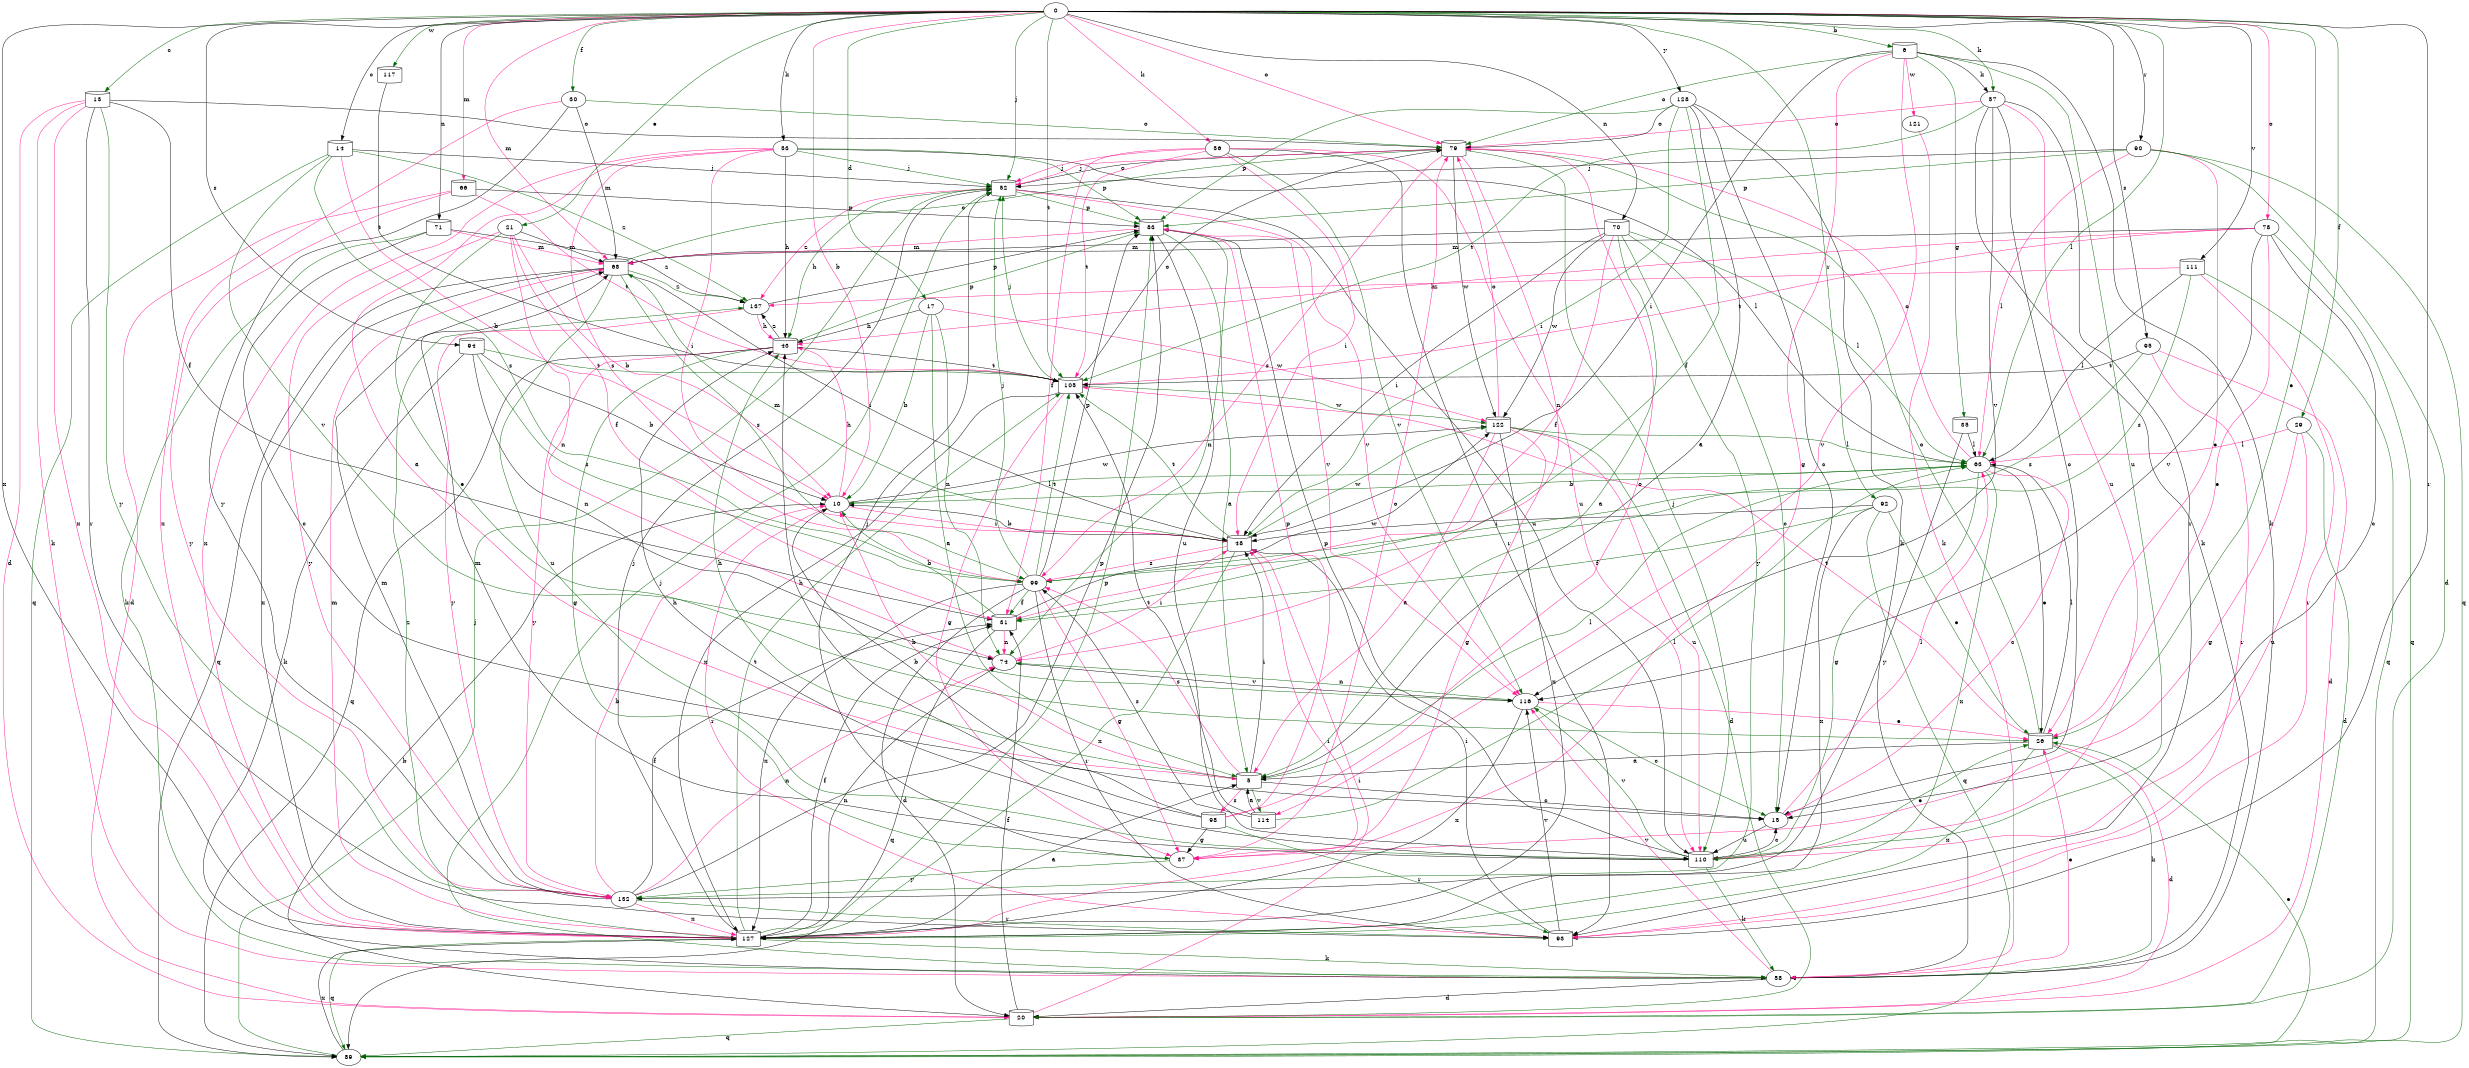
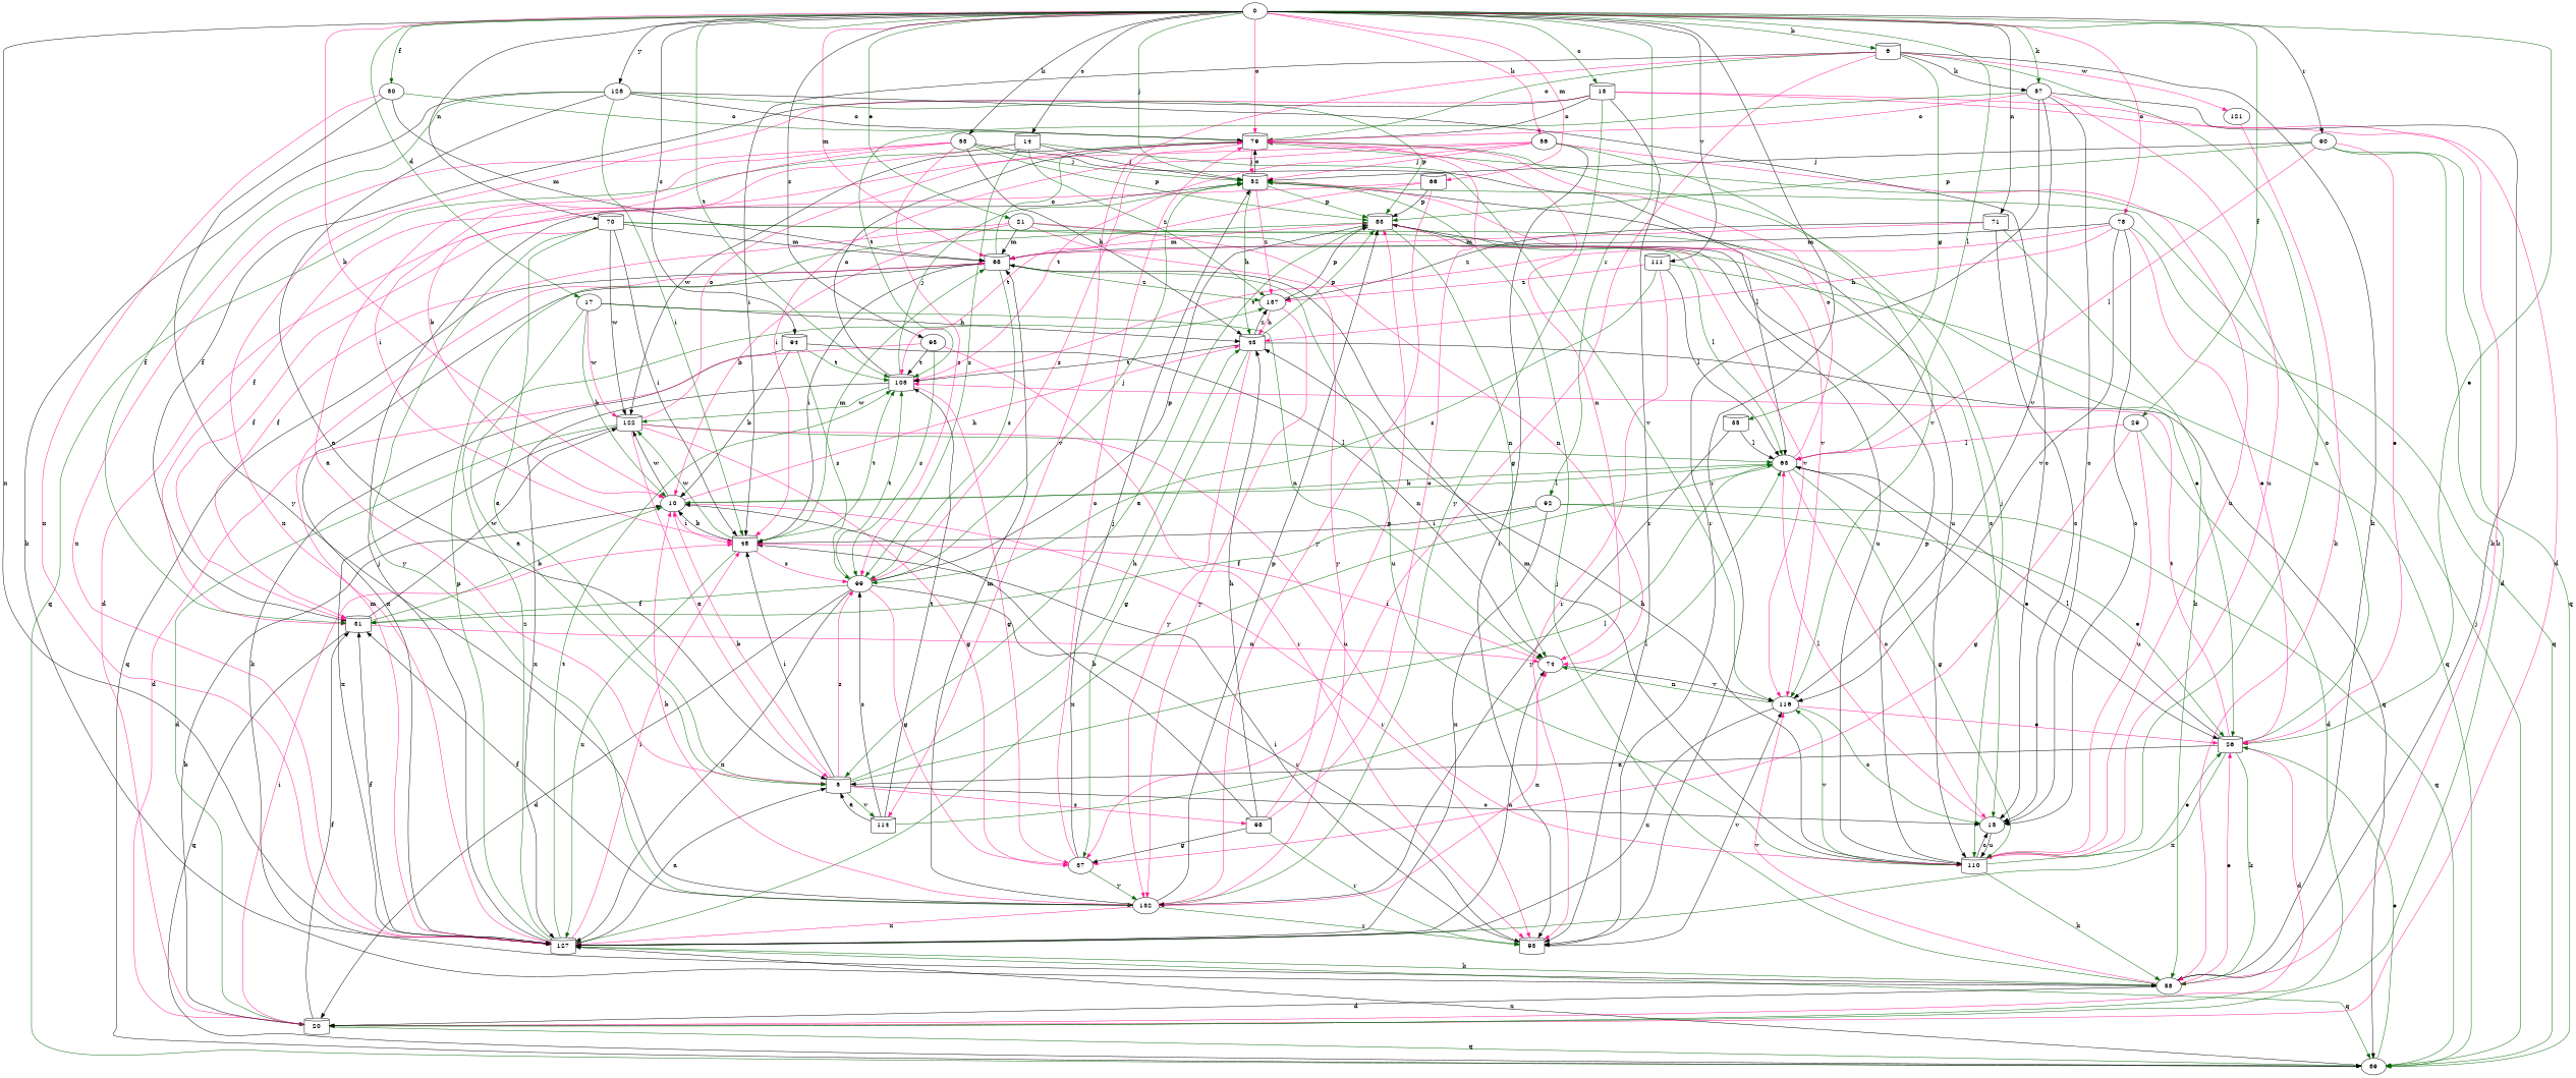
  strict digraph {
    node [shape=cylinder]
    edge [color=black]
    0 [shape=ellipse]
    6
    10 [shape=ellipse]
    13
    14
    17 [shape=ellipse]
    21 [shape=ellipse]
    26
    29 [shape=ellipse]
    30 [shape=ellipse]
    52
    53 [shape=ellipse]
    56 [shape=ellipse]
    57 [shape=ellipse]
    63 [shape=ellipse]
    66
    68
    70
    71
    78 [shape=ellipse]
    79
    90 [shape=ellipse]
    92 [shape=ellipse]
    93
    94
    95 [shape=ellipse]
    105
    111
-   117
    127
    128 [shape=ellipse]
    48
    114
    35
    37 [shape=ellipse]
    58 [shape=ellipse]
    110
    121 [shape=ellipse]
    43
    122
    20
    31
    132 [shape=ellipse]
    99 [shape=ellipse]
    89 [shape=ellipse]
    116 [shape=ellipse]
    137 [shape=ellipse]
    5
    74 [shape=ellipse]
    83
    15 [shape=ellipse]
    98
    0 -> 6 [color=darkgreen label=b]
    0 -> 10 [color=deeppink label=b]
    0 -> 13 [color=darkgreen label=c]
    0 -> 14 [label=c]
    0 -> 17 [color=darkgreen label=d]
    0 -> 21 [color=darkgreen label=e]
    0 -> 26 [color=darkgreen label=e]
    0 -> 29 [color=darkgreen label=f]
    0 -> 30 [color=darkgreen label=f]
    0 -> 52 [color=darkgreen label=j]
    0 -> 53 [label=k]
    0 -> 56 [color=deeppink label=k]
    0 -> 57 [color=darkgreen label=k]
    0 -> 63 [color=darkgreen label=l]
    0 -> 66 [color=deeppink label=m]
    0 -> 68 [color=deeppink label=m]
    0 -> 70 [label=n]
    0 -> 71 [label=n]
    0 -> 78 [color=deeppink label=o]
    0 -> 79 [color=deeppink label=o]
    0 -> 90 [label=r]
    0 -> 92 [color=darkgreen label=r]
    0 -> 93 [label=r]
    0 -> 94 [label=s]
    0 -> 95 [label=s]
    0 -> 105 [color=darkgreen label=t]
    0 -> 111 [label=v]
-   0 -> 117 [color=darkgreen label=w]
    0 -> 127 [label=x]
    0 -> 128 [label=y]
    6 -> 57 [label=k]
    6 -> 79 [color=darkgreen label=o]
    6 -> 48 [label=i]
    6 -> 114 [color=deeppink label=v]
    6 -> 35 [color=darkgreen label=g]
    6 -> 37 [color=deeppink label=g]
    6 -> 58 [label=k]
    6 -> 110 [color=darkgreen label=u]
    6 -> 121 [color=deeppink label=w]
    10 -> 63 [color=darkgreen label=l]
    10 -> 93 [color=deeppink label=r]
    10 -> 48 [color=deeppink label=i]
    10 -> 43 [color=deeppink label=h]
    10 -> 122 [label=w]
    13 -> 79 [label=o]
    13 -> 93 [label=r]
    13 -> 127 [color=deeppink label=x]
    13 -> 58 [color=deeppink label=k]
    13 -> 20 [color=deeppink label=d]
    13 -> 31 [label=f]
    13 -> 132 [color=darkgreen label=y]
    14 -> 10 [color=deeppink label=b]
    14 -> 52 [label=j]
    14 -> 99 [color=darkgreen label=s]
    14 -> 89 [color=darkgreen label=q]
    14 -> 116 [color=darkgreen label=v]
    14 -> 137 [color=darkgreen label=z]
    17 -> 10 [color=darkgreen label=b]
    17 -> 43 [label=h]
    17 -> 122 [color=deeppink label=w]
    17 -> 5 [color=darkgreen label=a]
    17 -> 74 [color=darkgreen label=n]
    21 -> 10 [color=deeppink label=b]
    21 -> 26 [color=darkgreen label=e]
    21 -> 68 [label=m]
    21 -> 31 [color=deeppink label=f]
    21 -> 132 [color=deeppink label=y]
    21 -> 74 [color=deeppink label=n]
    26 -> 63 [label=l]
    26 -> 79 [color=darkgreen label=o]
    26 -> 105 [color=deeppink label=t]
    26 -> 127 [color=darkgreen label=x]
    26 -> 58 [color=darkgreen label=k]
    26 -> 20 [color=deeppink label=d]
    26 -> 5 [label=a]
    29 -> 63 [color=deeppink label=l]
    29 -> 37 [color=deeppink label=g]
    29 -> 110 [color=deeppink label=u]
    29 -> 20 [color=darkgreen label=d]
    30 -> 68 [label=m]
    30 -> 79 [color=darkgreen label=o]
    30 -> 127 [color=deeppink label=x]
    30 -> 132 [label=y]
    52 -> 79 [label=o]
    52 -> 110 [label=u]
    52 -> 43 [color=darkgreen label=h]
    52 -> 116 [color=deeppink label=v]
    52 -> 137 [color=deeppink label=z]
    52 -> 83 [color=darkgreen label=p]
    53 -> 52 [color=darkgreen label=j]
    53 -> 63 [label=l]
    53 -> 127 [color=deeppink label=x]
    53 -> 48 [color=deeppink label=i]
    53 -> 43 [label=h]
    53 -> 99 [color=deeppink label=s]
    53 -> 5 [color=deeppink label=a]
    53 -> 83 [color=darkgreen label=p]
    56 -> 52 [color=deeppink label=j]
    56 -> 93 [label=r]
    56 -> 105 [color=deeppink label=t]
    56 -> 48 [color=deeppink label=i]
    56 -> 110 [color=deeppink label=u]
    56 -> 31 [color=deeppink label=f]
    56 -> 116 [color=darkgreen label=v]
    57 -> 79 [color=deeppink label=o]
    57 -> 93 [label=r]
    57 -> 105 [color=darkgreen label=t]
    57 -> 58 [label=k]
    57 -> 110 [color=deeppink label=u]
    57 -> 116 [label=v]
    57 -> 15 [label=c]
    63 -> 10 [color=darkgreen label=b]
    63 -> 26 [label=e]
    63 -> 79 [color=deeppink label=o]
    63 -> 127 [color=darkgreen label=x]
    63 -> 110 [color=darkgreen label=g]
    63 -> 15 [color=deeppink label=c]
    66 -> 105 [color=deeppink label=t]
    66 -> 20 [color=deeppink label=d]
    66 -> 132 [color=deeppink label=y]
    66 -> 83 [label=p]
    68 -> 79 [color=darkgreen label=o]
    68 -> 127 [label=x]
    68 -> 48 [label=i]
    68 -> 110 [color=darkgreen label=u]
    68 -> 99 [color=darkgreen label=s]
    68 -> 89 [label=q]
    68 -> 137 [color=darkgreen label=z]
    70 -> 63 [color=darkgreen label=l]
    70 -> 68 [label=m]
    70 -> 48 [label=i]
    70 -> 122 [label=w]
    70 -> 31 [color=deeppink label=f]
    70 -> 132 [color=darkgreen label=y]
    70 -> 5 [color=darkgreen label=a]
    70 -> 15 [color=darkgreen label=c]
    71 -> 68 [color=deeppink label=m]
    71 -> 58 [color=darkgreen label=k]
    71 -> 137 [label=z]
    71 -> 15 [label=c]
    78 -> 26 [color=deeppink label=e]
    78 -> 68 [label=m]
    78 -> 105 [color=deeppink label=t]
    78 -> 43 [color=deeppink label=h]
    78 -> 89 [color=darkgreen label=q]
    78 -> 116 [label=v]
    78 -> 15 [label=c]
    79 -> 52 [color=deeppink label=j]
    79 -> 110 [color=darkgreen label=j]
    79 -> 122 [label=w]
    79 -> 99 [color=deeppink label=s]
    79 -> 74 [color=deeppink label=n]
    90 -> 26 [color=deeppink label=e]
    90 -> 52 [label=j]
    90 -> 63 [color=deeppink label=l]
    90 -> 20 [color=darkgreen label=d]
    90 -> 89 [color=darkgreen label=q]
    90 -> 83 [color=darkgreen label=p]
    92 -> 26 [color=darkgreen label=e]
    92 -> 127 [label=x]
    92 -> 48 [label=i]
    92 -> 31 [color=darkgreen label=f]
    92 -> 89 [color=darkgreen label=q]
    93 -> 48 [label=i]
    93 -> 116 [label=v]
    94 -> 10 [label=b]
    94 -> 105 [color=darkgreen label=t]
    94 -> 58 [label=k]
    94 -> 99 [color=darkgreen label=s]
    94 -> 74 [label=n]
    95 -> 93 [color=deeppink label=r]
    95 -> 105 [label=t]
    95 -> 20 [color=deeppink label=d]
    95 -> 99 [color=darkgreen label=s]
    105 -> 52 [color=darkgreen label=j]
    105 -> 79 [label=o]
    105 -> 127 [label=x]
    105 -> 37 [color=deeppink label=g]
    105 -> 122 [color=darkgreen label=w]
    111 -> 63 [label=l]
    111 -> 93 [color=deeppink label=r]
    111 -> 99 [color=darkgreen label=s]
    111 -> 89 [color=darkgreen label=q]
    111 -> 137 [color=deeppink label=z]
-   117 -> 105 [label=t]
    127 -> 52 [label=j]
    127 -> 68 [color=deeppink label=m]
    127 -> 105 [color=darkgreen label=t]
    127 -> 48 [color=deeppink label=i]
    127 -> 58 [color=darkgreen label=k]
    127 -> 31 [label=f]
    127 -> 89 [color=darkgreen label=q]
    127 -> 137 [color=darkgreen label=z]
    127 -> 5 [label=a]
    127 -> 74 [label=n]
    127 -> 83 [color=darkgreen label=p]
    128 -> 79 [label=o]
    128 -> 48 [color=darkgreen label=i]
    128 -> 58 [label=k]
    128 -> 31 [color=darkgreen label=f]
    128 -> 5 [label=a]
    128 -> 83 [color=darkgreen label=p]
    128 -> 15 [label=c]
    48 -> 10 [label=b]
    48 -> 68 [color=darkgreen label=m]
    48 -> 105 [color=darkgreen label=t]
    48 -> 127 [color=darkgreen label=x]
    48 -> 122 [color=darkgreen label=w]
    48 -> 99 [color=deeppink label=s]
    114 -> 63 [color=darkgreen label=l]
    114 -> 105 [label=t]
    114 -> 99 [label=s]
    114 -> 5 [label=a]
    35 -> 63 [label=l]
    35 -> 132 [label=y]
    37 -> 52 [label=j]
    37 -> 79 [color=deeppink label=o]
    37 -> 132 [color=darkgreen label=y]
    58 -> 26 [color=deeppink label=e]
    58 -> 52 [color=darkgreen label=j]
    58 -> 20 [label=d]
    58 -> 116 [color=deeppink label=v]
    110 -> 26 [color=darkgreen label=e]
    110 -> 68 [label=m]
    110 -> 58 [color=darkgreen label=k]
    110 -> 43 [label=h]
    110 -> 116 [color=darkgreen label=v]
    110 -> 83 [label=p]
    110 -> 15 [label=c]
    121 -> 58 [color=deeppink label=k]
    43 -> 105 [label=t]
    43 -> 37 [color=darkgreen label=g]
    43 -> 132 [color=deeppink label=y]
    43 -> 89 [label=q]
    43 -> 137 [label=z]
    43 -> 83 [color=darkgreen label=p]
    122 -> 63 [color=darkgreen label=l]
    122 -> 79 [color=deeppink label=o]
    122 -> 127 [label=x]
    122 -> 37 [color=deeppink label=g]
    122 -> 110 [color=deeppink label=u]
    122 -> 20 [color=darkgreen label=d]
    122 -> 5 [color=deeppink label=a]
    20 -> 10 [label=b]
    20 -> 48 [color=deeppink label=i]
    20 -> 31 [label=f]
    20 -> 89 [color=darkgreen label=q]
    31 -> 10 [color=darkgreen label=b]
    31 -> 122 [label=w]
    31 -> 89 [label=q]
    31 -> 74 [color=deeppink label=n]
    132 -> 10 [color=deeppink label=b]
    132 -> 68 [label=m]
    132 -> 93 [color=darkgreen label=r]
    132 -> 127 [color=deeppink label=x]
    132 -> 31 [label=f]
    132 -> 74 [color=deeppink label=n]
    132 -> 83 [label=p]
    99 -> 52 [color=darkgreen label=j]
    99 -> 93 [label=r]
    99 -> 105 [color=darkgreen label=t]
    99 -> 127 [label=x]
    99 -> 37 [color=deeppink label=g]
    99 -> 20 [label=d]
    99 -> 31 [color=darkgreen label=f]
    99 -> 83 [label=p]
    89 -> 26 [color=darkgreen label=e]
    89 -> 52 [color=darkgreen label=j]
    89 -> 127 [label=x]
    116 -> 26 [color=deeppink label=e]
    116 -> 127 [label=x]
    116 -> 74 [color=darkgreen label=n]
    116 -> 15 [color=darkgreen label=c]
    137 -> 43 [color=deeppink label=h]
    137 -> 132 [color=deeppink label=y]
    137 -> 83 [label=p]
    5 -> 10 [color=deeppink label=b]
    5 -> 63 [color=darkgreen label=l]
    5 -> 48 [label=i]
    5 -> 114 [color=darkgreen label=v]
    5 -> 43 [color=darkgreen label=h]
    5 -> 99 [color=deeppink label=s]
    5 -> 15 [label=c]
    5 -> 98 [color=deeppink label=s]
    74 -> 48 [color=deeppink label=i]
    74 -> 116 [label=v]
    83 -> 68 [color=deeppink label=m]
    83 -> 110 [label=u]
    83 -> 116 [color=deeppink label=v]
    83 -> 5 [color=darkgreen label=a]
    83 -> 74 [color=darkgreen label=n]
    15 -> 63 [color=deeppink label=l]
    15 -> 110 [label=u]
    98 -> 10 [label=b]
    98 -> 79 [color=deeppink label=o]
    98 -> 93 [color=darkgreen label=r]
    98 -> 37 [label=g]
    98 -> 43 [label=h]
    98 -> 83 [color=deeppink label=p]
  }
